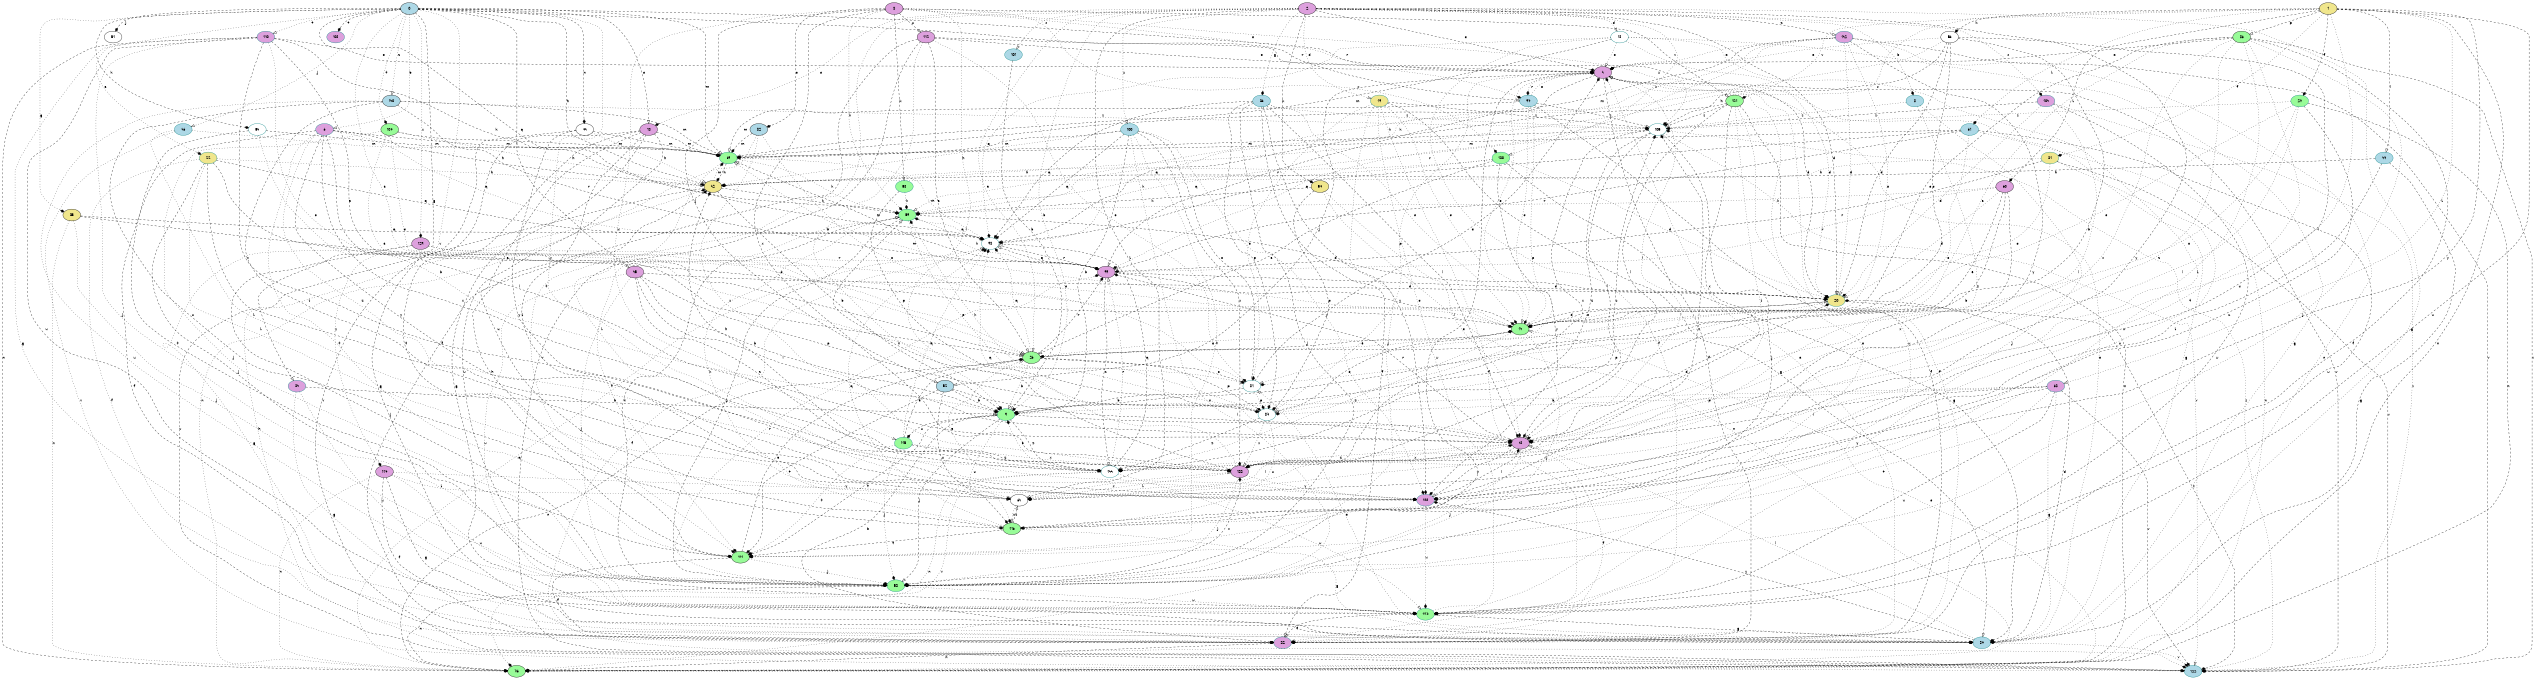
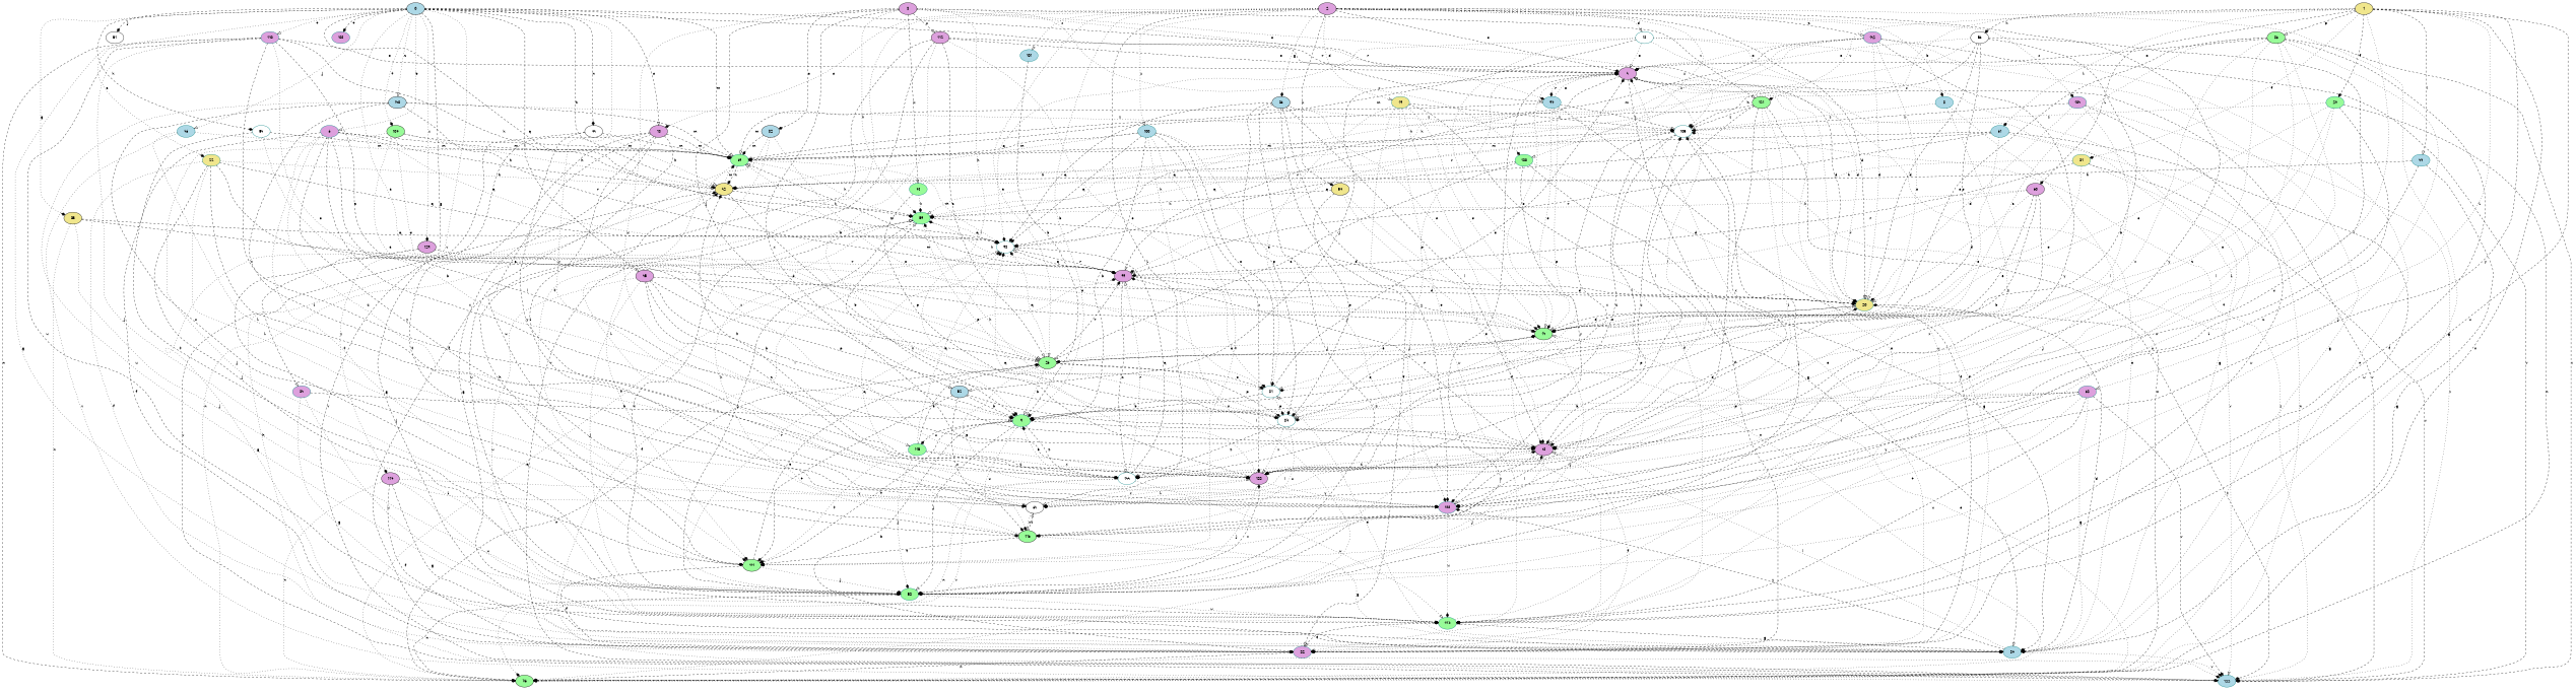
  strict digraph {
    fontname="Patrick Hand"
    node [color=teal fillcolor=plum fontname="Patrick Hand" style=filled]
    edge [arrowhead=diamond fontname="Patrick Hand" style=dashed]
    0 [color=black fillcolor=lightblue]
    4 [color=black]
    6
    13 [color=black]
    22 [fillcolor=khaki]
    26 [color=black fillcolor=palegreen]
    34
    35 [color=black fillcolor=khaki]
    42 [color=black fillcolor=khaki]
    45 [color=black]
    46 [fillcolor=lightblue]
    51 [color=black fillcolor=white]
    54 [fillcolor=white]
    69 [fillcolor=palegreen]
    74 [color=black fillcolor=white]
    93 [fillcolor=white]
    97 [fillcolor=lightblue]
    107 [color=black fillcolor=palegreen]
    108
    110
    117 [color=black]
    129 [color=black]
    138
    140 [color=black fillcolor=lightblue]
    48 [color=black]
    127 [fillcolor=palegreen]
    37 [fillcolor=lightblue]
    52 [color=black fillcolor=lightblue]
    14 [color=black fillcolor=palegreen]
    32
    87 [fillcolor=white]
    99 [color=black]
    122 [fillcolor=lightblue]
    111 [color=black fillcolor=palegreen]
    133 [color=black]
    144 [fillcolor=white]
    64 [color=black fillcolor=white]
    116 [color=black fillcolor=palegreen]
    53 [fillcolor=palegreen]
    76 [color=black fillcolor=palegreen]
    9 [fillcolor=palegreen]
    81 [fillcolor=white]
    59 [fillcolor=palegreen]
    20 [fillcolor=khaki]
    105 [fillcolor=white]
    1 [color=black fillcolor=khaki]
    27 [fillcolor=palegreen]
    31 [fillcolor=khaki]
    47 [fillcolor=lightblue]
    56 [color=black fillcolor=white]
    60 [color=black]
    61 [fillcolor=lightblue]
    63
    86 [color=black fillcolor=palegreen]
    121 [color=black fillcolor=palegreen]
    2 [color=black]
    8 [fillcolor=lightblue]
    18 [fillcolor=white]
    19 [fillcolor=khaki]
-   36 [fillcolor=lightblue]
+   36 [color=black fillcolor=lightblue]
    57 [color=black fillcolor=khaki]
    100 [fillcolor=lightblue]
    101 [fillcolor=lightblue]
    104
    130 [fillcolor=palegreen]
    142
    115 [fillcolor=palegreen]
    3 [color=black]
-   58 [fillcolor=palegreen]
+   58 [fillcolor=palegreen label=78]
    n70 [color=black fillcolor=lightblue label=82]
    112 [color=black]
    0 -> 4 [label=a]
    0 -> 6 [arrowhead=onormal label=b style=dotted]
    0 -> 13 [arrowhead=onormal label=c]
    0 -> 22 [label=e style=dotted]
    0 -> 26 [arrowhead=onormal label=e style=dotted]
    0 -> 34 [arrowhead=onormal label=g]
    0 -> 35 [label=g style=dotted]
    0 -> 42 [arrowhead=onormal label=h]
    0 -> 45 [arrowhead=onormal label=i]
    0 -> 46 [arrowhead=onormal label=j style=dotted]
    0 -> 51 [label=j]
    0 -> 54 [label=k]
    0 -> 69 [arrowhead=onormal label=m]
    0 -> 74 [label=n]
    0 -> 93 [label=q]
    0 -> 97 [arrowhead=onormal label=r]
    0 -> 107 [label=t style=dotted]
    0 -> 108 [label=t]
    0 -> 110 [arrowhead=onormal label=t style=dotted]
    0 -> 117 [label=v style=dotted]
    0 -> 129 [label=x style=dotted]
    0 -> 138 [label=y style=dotted]
    0 -> 140 [arrowhead=onormal label=z style=dotted]
    4 -> 97 [label=r style=dotted]
    4 -> 48 [label=i style=dotted]
    4 -> 127 [label=w style=dotted]
    4 -> 37 [arrowhead=onormal label=g style=dotted]
    4 -> 52 [arrowhead=onormal label=j]
    4 -> 14 [label=c style=dotted]
    4 -> 32 [label=f]
    4 -> 87 [arrowhead=onormal label=p style=dotted]
    4 -> 99 [arrowhead=onormal label=r]
    4 -> 122 [label=v]
    6 -> 42 [arrowhead=onormal label=h]
    6 -> 69 [label=m]
    6 -> 93 [arrowhead=onormal label=q style=dotted]
    6 -> 138 [arrowhead=onormal label=y]
    6 -> 48 [label=i]
    6 -> 32 [arrowhead=onormal label=f]
    6 -> 111 [label=t style=dotted]
    6 -> 133 [label=x]
    6 -> 144 [arrowhead=onormal label=z style=dotted]
    13 -> 69 [label=m]
    13 -> 127 [arrowhead=onormal label=w]
    13 -> 37 [arrowhead=onormal label=g]
    13 -> 122 [label=v]
    13 -> 111 [arrowhead=onormal label=t]
    13 -> 64 [label=l]
    13 -> 116 [arrowhead=onormal label=u]
    22 -> 26 [arrowhead=onormal label=e]
    22 -> 42 [arrowhead=onormal label=h style=dotted]
    22 -> 93 [arrowhead=onormal label=q]
    22 -> 138 [arrowhead=onormal label=y]
    22 -> 32 [arrowhead=onormal label=f style=dotted]
    22 -> 64 [arrowhead=onormal label=l style=dotted]
    22 -> 53 [label=j]
    26 -> 93 [label=q style=dotted]
    26 -> 14 [label=c style=dotted]
    26 -> 87 [label=p]
    26 -> 99 [label=r]
    26 -> 76 [arrowhead=onormal label=n]
    26 -> 9 [arrowhead=onormal label=b style=dotted]
    26 -> 81 [label=o]
    34 -> 127 [arrowhead=onormal label=w style=dotted]
    34 -> 37 [label=g style=dotted]
    34 -> 9 [arrowhead=onormal label=b]
    35 -> 93 [label=q]
    35 -> 14 [arrowhead=onormal label=c]
    35 -> 53 [arrowhead=onormal label=j style=dotted]
    35 -> 76 [label=n style=dotted]
    42 -> 69 [label=m style=dotted]
    42 -> 122 [arrowhead=onormal label=v]
    42 -> 9 [label=b]
    42 -> 59 [label=k]
    45 -> 48 [arrowhead=onormal label=i]
    45 -> 127 [label=w style=dotted]
    45 -> 87 [label=p]
    45 -> 144 [label=z]
    45 -> 53 [arrowhead=onormal label=j style=dotted]
    45 -> 9 [label=b]
    45 -> 20 [arrowhead=onormal label=d]
    46 -> 69 [label=m style=dotted]
    46 -> 122 [arrowhead=onormal label=v style=dotted]
    46 -> 64 [arrowhead=onormal label=l style=dotted]
    54 -> 69 [arrowhead=onormal label=m]
    54 -> 111 [label=t]
    54 -> 9 [label=b style=dotted]
    69 -> 42 [label=h]
    69 -> 64 [arrowhead=onormal label=l style=dotted]
    69 -> 59 [label=k style=dotted]
    74 -> 42 [arrowhead=onormal label=h style=dotted]
    74 -> 69 [arrowhead=onormal label=m]
    74 -> 138 [arrowhead=onormal label=y]
    74 -> 37 [label=g]
    93 -> 69 [arrowhead=onormal label=m style=dotted]
    93 -> 32 [arrowhead=onormal label=f style=dotted]
    93 -> 99 [label=r]
    97 -> 4 [label=a style=dotted]
    97 -> 69 [arrowhead=onormal label=m]
    97 -> 14 [arrowhead=onormal label=c style=dotted]
    97 -> 32 [label=f]
    97 -> 87 [arrowhead=onormal label=p style=dotted]
    97 -> 105 [arrowhead=onormal label=s]
    107 -> 26 [arrowhead=onormal label=e style=dotted]
    107 -> 42 [label=h style=dotted]
    107 -> 69 [label=m]
    107 -> 14 [label=c style=dotted]
    107 -> 53 [label=j style=dotted]
    110 -> 4 [arrowhead=onormal label=a]
    110 -> 26 [arrowhead=onormal label=e]
    110 -> 127 [label=w]
    110 -> 37 [label=g style=dotted]
    110 -> 133 [label=x]
    110 -> 53 [arrowhead=onormal label=j style=dotted]
    110 -> 76 [label=n]
    110 -> 81 [arrowhead=onormal label=o style=dotted]
    110 -> 59 [arrowhead=onormal label=k]
    117 -> 138 [arrowhead=onormal label=y style=dotted]
    117 -> 127 [arrowhead=onormal label=w style=dotted]
    117 -> 37 [arrowhead=onormal label=g]
    117 -> 32 [label=f]
    117 -> 64 [arrowhead=onormal label=l style=dotted]
    117 -> 76 [arrowhead=onormal label=n style=dotted]
    129 -> 37 [arrowhead=onormal label=g style=dotted]
    129 -> 14 [arrowhead=onormal label=c style=dotted]
    129 -> 99 [label=r style=dotted]
    129 -> 53 [arrowhead=onormal label=j]
    138 -> 26 [arrowhead=onormal label=e style=dotted]
    138 -> 48 [label=i]
    138 -> 127 [label=w style=dotted]
    140 -> 69 [arrowhead=onormal label=m]
    140 -> 127 [arrowhead=onormal label=w style=dotted]
    140 -> 99 [label=r]
    140 -> 64 [arrowhead=onormal label=l]
    140 -> 116 [label=u]
    140 -> 105 [label=s style=dotted]
    48 -> 138 [arrowhead=onormal label=y]
    48 -> 32 [label=f style=dotted]
    48 -> 99 [label=r]
    48 -> 133 [arrowhead=onormal label=x style=dotted]
    48 -> 144 [label=z style=dotted]
    48 -> 53 [label=j style=dotted]
    48 -> 20 [label=d]
    127 -> 4 [arrowhead=onormal label=a style=dotted]
    127 -> 37 [arrowhead=onormal label=g]
    127 -> 32 [arrowhead=onormal label=f]
    37 -> 4 [arrowhead=onormal label=a style=dotted]
    37 -> 138 [label=y]
    37 -> 48 [arrowhead=onormal label=i style=dotted]
    37 -> 122 [label=v style=dotted]
    37 -> 81 [arrowhead=onormal label=o style=dotted]
    37 -> 20 [label=d]
    52 -> 48 [label=i]
    52 -> 111 [label=t]
    52 -> 116 [label=u]
    52 -> 9 [arrowhead=onormal label=b]
    14 -> 26 [arrowhead=onormal label=e]
    14 -> 69 [arrowhead=onormal label=m style=dotted]
    14 -> 144 [label=z style=dotted]
    14 -> 53 [arrowhead=onormal label=j style=dotted]
    14 -> 20 [arrowhead=onormal label=d]
    32 -> 4 [label=a style=dotted]
    32 -> 76 [arrowhead=onormal label=n]
    32 -> 9 [arrowhead=onormal label=b]
    87 -> 14 [label=c]
    87 -> 133 [arrowhead=onormal label=x style=dotted]
    87 -> 144 [arrowhead=onormal label=z]
    87 -> 116 [arrowhead=onormal label=u style=dotted]
    87 -> 59 [label=k style=dotted]
    99 -> 69 [arrowhead=onormal label=m]
    99 -> 93 [arrowhead=onormal label=q]
    99 -> 14 [label=c]
    99 -> 144 [arrowhead=onormal label=z]
    99 -> 59 [label=k style=dotted]
    99 -> 20 [label=d]
    122 -> 42 [label=h style=dotted]
    122 -> 105 [label=s style=dotted]
    111 -> 26 [label=e]
    111 -> 42 [label=h]
    111 -> 32 [arrowhead=onormal label=f]
    111 -> 53 [label=j style=dotted]
    133 -> 93 [label=q style=dotted]
    133 -> 138 [label=y style=dotted]
    133 -> 64 [label=l style=dotted]
    133 -> 53 [label=j style=dotted]
    133 -> 59 [arrowhead=onormal label=k]
    133 -> 105 [label=s]
    144 -> 42 [label=h]
    144 -> 93 [arrowhead=onormal label=q]
    144 -> 127 [arrowhead=onormal label=w style=dotted]
    144 -> 99 [arrowhead=onormal label=r style=dotted]
    144 -> 122 [label=v style=dotted]
    144 -> 76 [label=n style=dotted]
    144 -> 9 [label=b style=dotted]
    64 -> 48 [label=i style=dotted]
    64 -> 133 [arrowhead=onormal label=x style=dotted]
    64 -> 116 [arrowhead=onormal label=u style=dotted]
    116 -> 93 [label=q style=dotted]
    116 -> 37 [label=g style=dotted]
    116 -> 111 [label=t]
    116 -> 64 [arrowhead=onormal label=l]
    116 -> 59 [arrowhead=onormal label=k style=dotted]
    116 -> 105 [label=s]
    53 -> 4 [label=a]
    53 -> 127 [arrowhead=onormal label=w style=dotted]
    53 -> 99 [label=r style=dotted]
    53 -> 133 [label=x]
    53 -> 76 [arrowhead=onormal label=n]
    53 -> 59 [arrowhead=onormal label=k]
    76 -> 93 [arrowhead=onormal label=q style=dotted]
    76 -> 14 [arrowhead=onormal label=c style=dotted]
    9 -> 48 [label=i]
    9 -> 111 [label=t]
    9 -> 144 [label=z]
    9 -> 116 [label=u style=dotted]
    9 -> 53 [arrowhead=onormal label=j]
    9 -> 115 [label=u]
    81 -> 4 [label=a]
    81 -> 87 [label=p style=dotted]
    81 -> 9 [label=b]
    59 -> 93 [arrowhead=onormal label=q style=dotted]
    59 -> 87 [arrowhead=onormal label=p style=dotted]
    59 -> 111 [label=t style=dotted]
    59 -> 53 [label=j]
    59 -> 20 [label=d]
    20 -> 14 [arrowhead=onormal label=c]
    20 -> 87 [arrowhead=onormal label=p style=dotted]
    20 -> 122 [label=s]
    105 -> 69 [label=m]
    105 -> 93 [arrowhead=onormal label=q style=dotted]
    105 -> 48 [label=i]
    105 -> 122 [arrowhead=onormal label=v style=dotted]
    105 -> 133 [arrowhead=onormal label=x]
    105 -> 144 [label=z]
    105 -> 53 [arrowhead=onormal label=j]
    1 -> 42 [label=h style=dotted]
    1 -> 138 [label=y]
    1 -> 48 [label=i style=dotted]
    1 -> 127 [arrowhead=onormal label=w]
    1 -> 76 [label=n]
    1 -> 27 [label=f]
    1 -> 31 [label=f style=dotted]
    1 -> 47 [arrowhead=onormal label=i]
    1 -> 56 [label=k]
    1 -> 60 [label=l]
    1 -> 61 [label=l style=dotted]
    1 -> 63 [arrowhead=onormal label=l style=dotted]
    1 -> 86 [arrowhead=onormal label=p]
    1 -> 121 [label=v style=dotted]
    27 -> 48 [label=i style=dotted]
    27 -> 14 [label=c style=dotted]
    27 -> 116 [label=u]
    27 -> 76 [arrowhead=onormal label=n]
    27 -> 81 [label=o style=dotted]
    27 -> 105 [label=s style=dotted]
    31 -> 42 [arrowhead=onormal label=h style=dotted]
    31 -> 14 [label=c style=dotted]
    31 -> 99 [arrowhead=onormal label=r]
    31 -> 122 [arrowhead=onormal label=v]
    31 -> 116 [arrowhead=onormal label=u style=dotted]
    47 -> 42 [label=h]
    47 -> 37 [arrowhead=onormal label=g]
    47 -> 64 [arrowhead=onormal label=l]
    56 -> 4 [label=a style=dotted]
    56 -> 14 [arrowhead=onormal label=c]
    56 -> 116 [arrowhead=onormal label=u]
    56 -> 9 [arrowhead=onormal label=b]
    56 -> 59 [arrowhead=onormal label=k style=dotted]
    56 -> 20 [arrowhead=onormal label=d]
    56 -> 105 [label=s]
    60 -> 26 [label=e]
    60 -> 99 [label=r style=dotted]
    60 -> 133 [label=x]
    60 -> 9 [label=b]
    60 -> 59 [label=k style=dotted]
    60 -> 20 [arrowhead=onormal label=d style=dotted]
    61 -> 69 [arrowhead=onormal label=m]
    61 -> 93 [label=q]
    61 -> 127 [label=w]
    61 -> 99 [arrowhead=onormal label=r]
    61 -> 76 [arrowhead=onormal label=n style=dotted]
    61 -> 81 [arrowhead=onormal label=o style=dotted]
    63 -> 138 [label=y]
    63 -> 48 [label=i]
    63 -> 127 [label=w]
    63 -> 37 [label=g style=dotted]
    63 -> 87 [label=p style=dotted]
    63 -> 122 [label=v]
    63 -> 111 [arrowhead=onormal label=t style=dotted]
    63 -> 9 [label=b style=dotted]
    86 -> 4 [label=a]
    86 -> 26 [arrowhead=onormal label=e style=dotted]
    86 -> 14 [arrowhead=onormal label=c]
    86 -> 32 [arrowhead=onormal label=f]
    86 -> 122 [label=v]
    86 -> 111 [label=t style=dotted]
    86 -> 133 [arrowhead=onormal label=x style=dotted]
    86 -> 144 [label=z style=dotted]
    86 -> 64 [label=l style=dotted]
    86 -> 53 [label=j style=dotted]
    121 -> 93 [arrowhead=onormal label=q]
    121 -> 48 [arrowhead=onormal label=i]
    121 -> 32 [label=f style=dotted]
    121 -> 133 [label=x]
    121 -> 64 [label=l style=dotted]
    121 -> 76 [arrowhead=onormal label=n]
    121 -> 105 [arrowhead=onormal label=s]
    2 -> 4 [label=a]
    2 -> 13 [label=c style=dotted]
    2 -> 26 [arrowhead=onormal label=e style=dotted]
    2 -> 138 [arrowhead=onormal label=y]
    2 -> 37 [label=g style=dotted]
    2 -> 111 [label=t style=dotted]
    2 -> 64 [arrowhead=onormal label=l]
    2 -> 9 [label=b style=dotted]
    2 -> 20 [arrowhead=onormal label=d]
    2 -> 8 [label=b style=dotted]
    2 -> 18 [arrowhead=onormal label=d style=dotted]
    2 -> 19 [arrowhead=onormal label=d style=dotted]
    2 -> 36 [label=g style=dotted]
    2 -> 57 [label=k]
    2 -> 100 [arrowhead=onormal label=s style=dotted]
    2 -> 101 [arrowhead=onormal label=s style=dotted]
    2 -> 104 [label=s style=dotted]
    2 -> 130 [arrowhead=onormal label=x style=dotted]
    2 -> 142 [arrowhead=onormal label=z]
    8 -> 144 [label=z style=dotted]
    8 -> 53 [arrowhead=onormal label=j style=dotted]
    8 -> 105 [arrowhead=onormal label=s style=dotted]
    18 -> 4 [arrowhead=onormal label=a style=dotted]
    18 -> 69 [arrowhead=onormal label=m]
    18 -> 93 [label=q style=dotted]
    18 -> 127 [label=w style=dotted]
    18 -> 37 [label=g style=dotted]
    18 -> 32 [label=f style=dotted]
    18 -> 20 [label=d style=dotted]
    19 -> 127 [arrowhead=onormal label=w style=dotted]
    19 -> 37 [arrowhead=onormal label=g]
    19 -> 14 [arrowhead=onormal label=c style=dotted]
    19 -> 32 [arrowhead=onormal label=f style=dotted]
    19 -> 53 [arrowhead=onormal label=j style=dotted]
    19 -> 81 [label=o style=dotted]
    19 -> 105 [label=s]
    36 -> 93 [label=q]
    36 -> 138 [label=y]
    36 -> 48 [label=i]
    36 -> 14 [label=c style=dotted]
    36 -> 32 [arrowhead=onormal label=f]
    36 -> 87 [label=p]
    36 -> 53 [label=j]
    36 -> 105 [label=s style=dotted]
    57 -> 48 [label=i style=dotted]
    57 -> 87 [label=p]
    57 -> 76 [label=n style=dotted]
    57 -> 59 [label=k]
    100 -> 42 [arrowhead=onormal label=h style=dotted]
    100 -> 69 [label=m]
    100 -> 93 [label=q]
    100 -> 138 [label=y style=dotted]
    100 -> 111 [arrowhead=onormal label=t style=dotted]
    100 -> 133 [label=x]
    100 -> 76 [label=n style=dotted]
    100 -> 9 [label=b]
    100 -> 81 [arrowhead=onormal label=o]
    101 -> 9 [arrowhead=onormal label=b]
    104 -> 48 [label=i style=dotted]
    104 -> 127 [arrowhead=onormal label=w]
    104 -> 122 [arrowhead=onormal label=v style=dotted]
    104 -> 20 [label=d style=dotted]
    104 -> 105 [arrowhead=onormal label=s]
    130 -> 26 [arrowhead=onormal label=e]
    130 -> 42 [arrowhead=onormal label=h style=dotted]
    130 -> 138 [label=y]
    130 -> 37 [label=g]
    130 -> 59 [label=k style=dotted]
    130 -> 20 [label=d style=dotted]
    142 -> 4 [label=a style=dotted]
    142 -> 69 [arrowhead=onormal label=m]
    142 -> 138 [label=y]
    142 -> 14 [label=c style=dotted]
    142 -> 99 [label=r style=dotted]
    142 -> 122 [arrowhead=onormal label=v]
    142 -> 76 [arrowhead=onormal label=n style=dotted]
    142 -> 59 [arrowhead=onormal label=k style=dotted]
    142 -> 20 [arrowhead=onormal label=d style=dotted]
    115 -> 26 [arrowhead=onormal label=e]
    115 -> 93 [label=q style=dotted]
    115 -> 111 [label=t style=dotted]
    115 -> 133 [label=x style=dotted]
    115 -> 144 [arrowhead=onormal label=z]
    115 -> 53 [label=j style=dotted]
    3 -> 97 [label=r style=dotted]
    3 -> 48 [arrowhead=onormal label=i style=dotted]
    3 -> 52 [arrowhead=onormal label=j]
    3 -> 133 [label=x]
    3 -> 59 [label=k style=dotted]
    3 -> 105 [label=s style=dotted]
    3 -> 121 [arrowhead=onormal label=v]
    3 -> 130 [label=x style=dotted]
    3 -> 115 [arrowhead=onormal label=u style=dotted]
    3 -> 58 [arrowhead=onormal label=k]
    3 -> n70 [label=o]
    3 -> 112 [arrowhead=onormal label=u]
    58 -> 87 [arrowhead=onormal label=p]
    58 -> 59 [label=k style=dotted]
    n70 -> 69 [label=m]
    n70 -> 133 [label=x style=dotted]
    n70 -> 76 [arrowhead=onormal label=n style=dotted]
    n70 -> 81 [arrowhead=onormal label=o style=dotted]
    112 -> 4 [label=a]
    112 -> 26 [arrowhead=onormal label=e]
    112 -> 32 [label=f]
    112 -> 122 [arrowhead=onormal label=v]
    112 -> 9 [label=b style=dotted]
    112 -> 81 [label=o style=dotted]
    112 -> 20 [label=d]
  }
